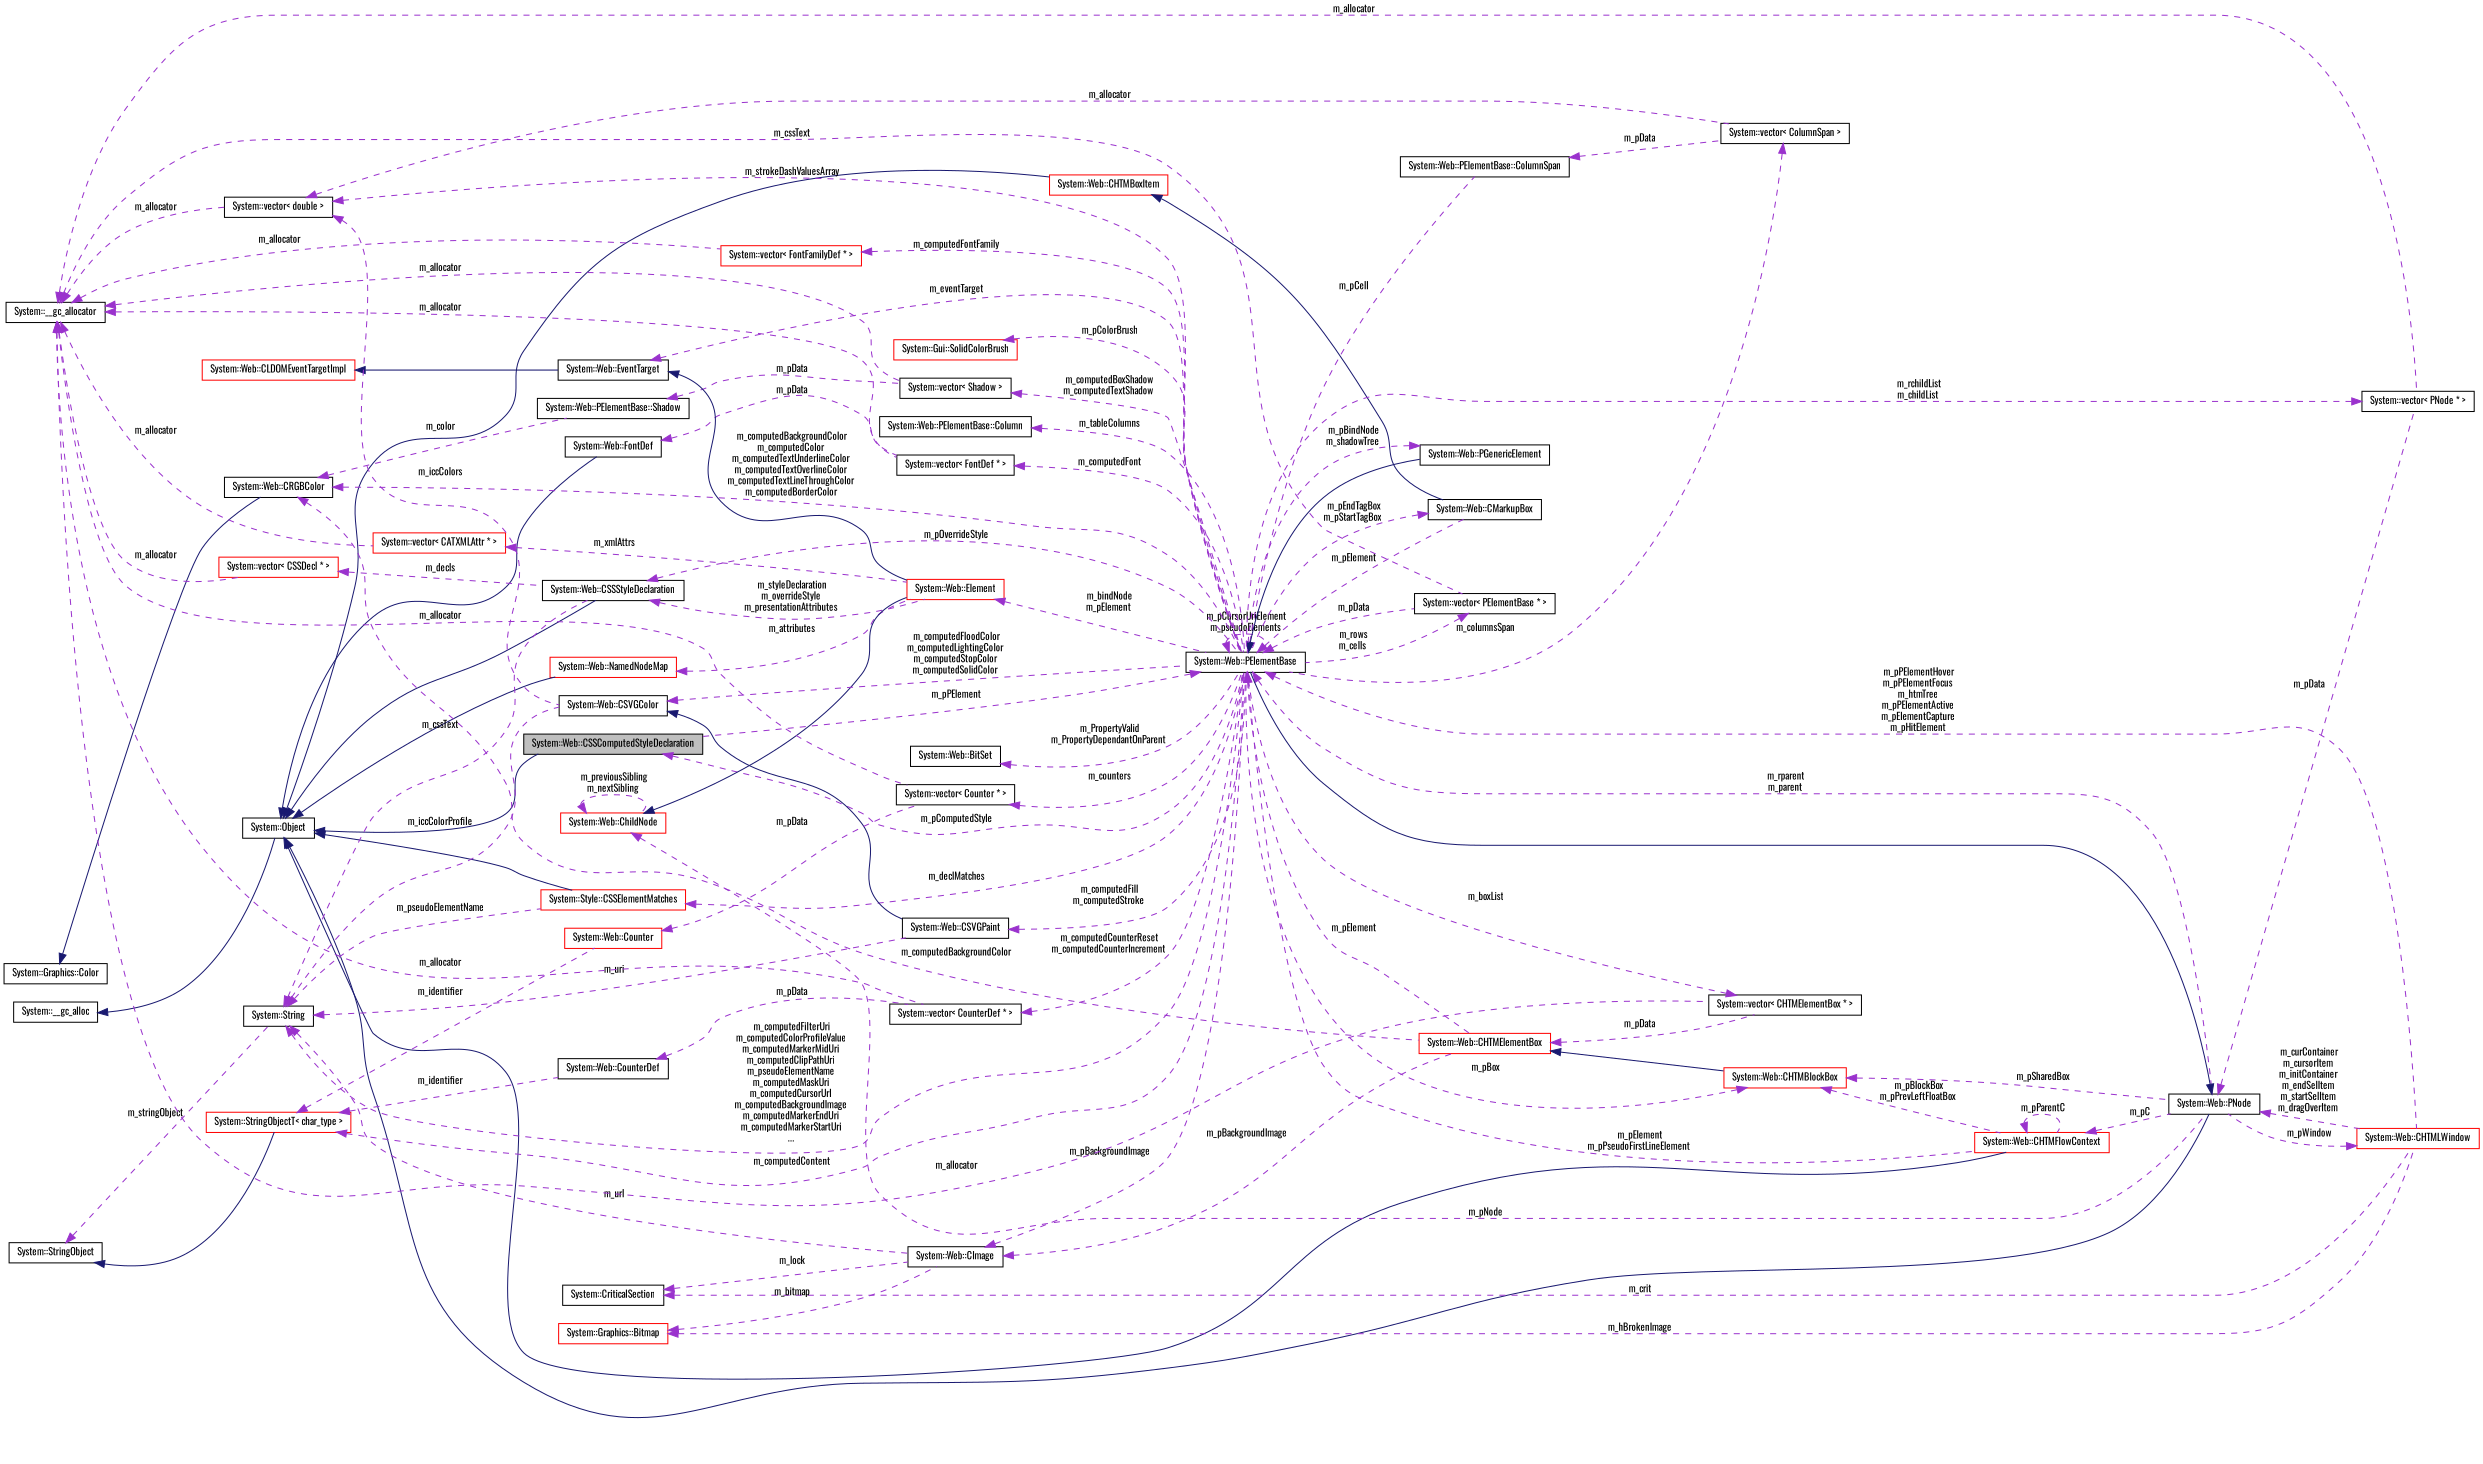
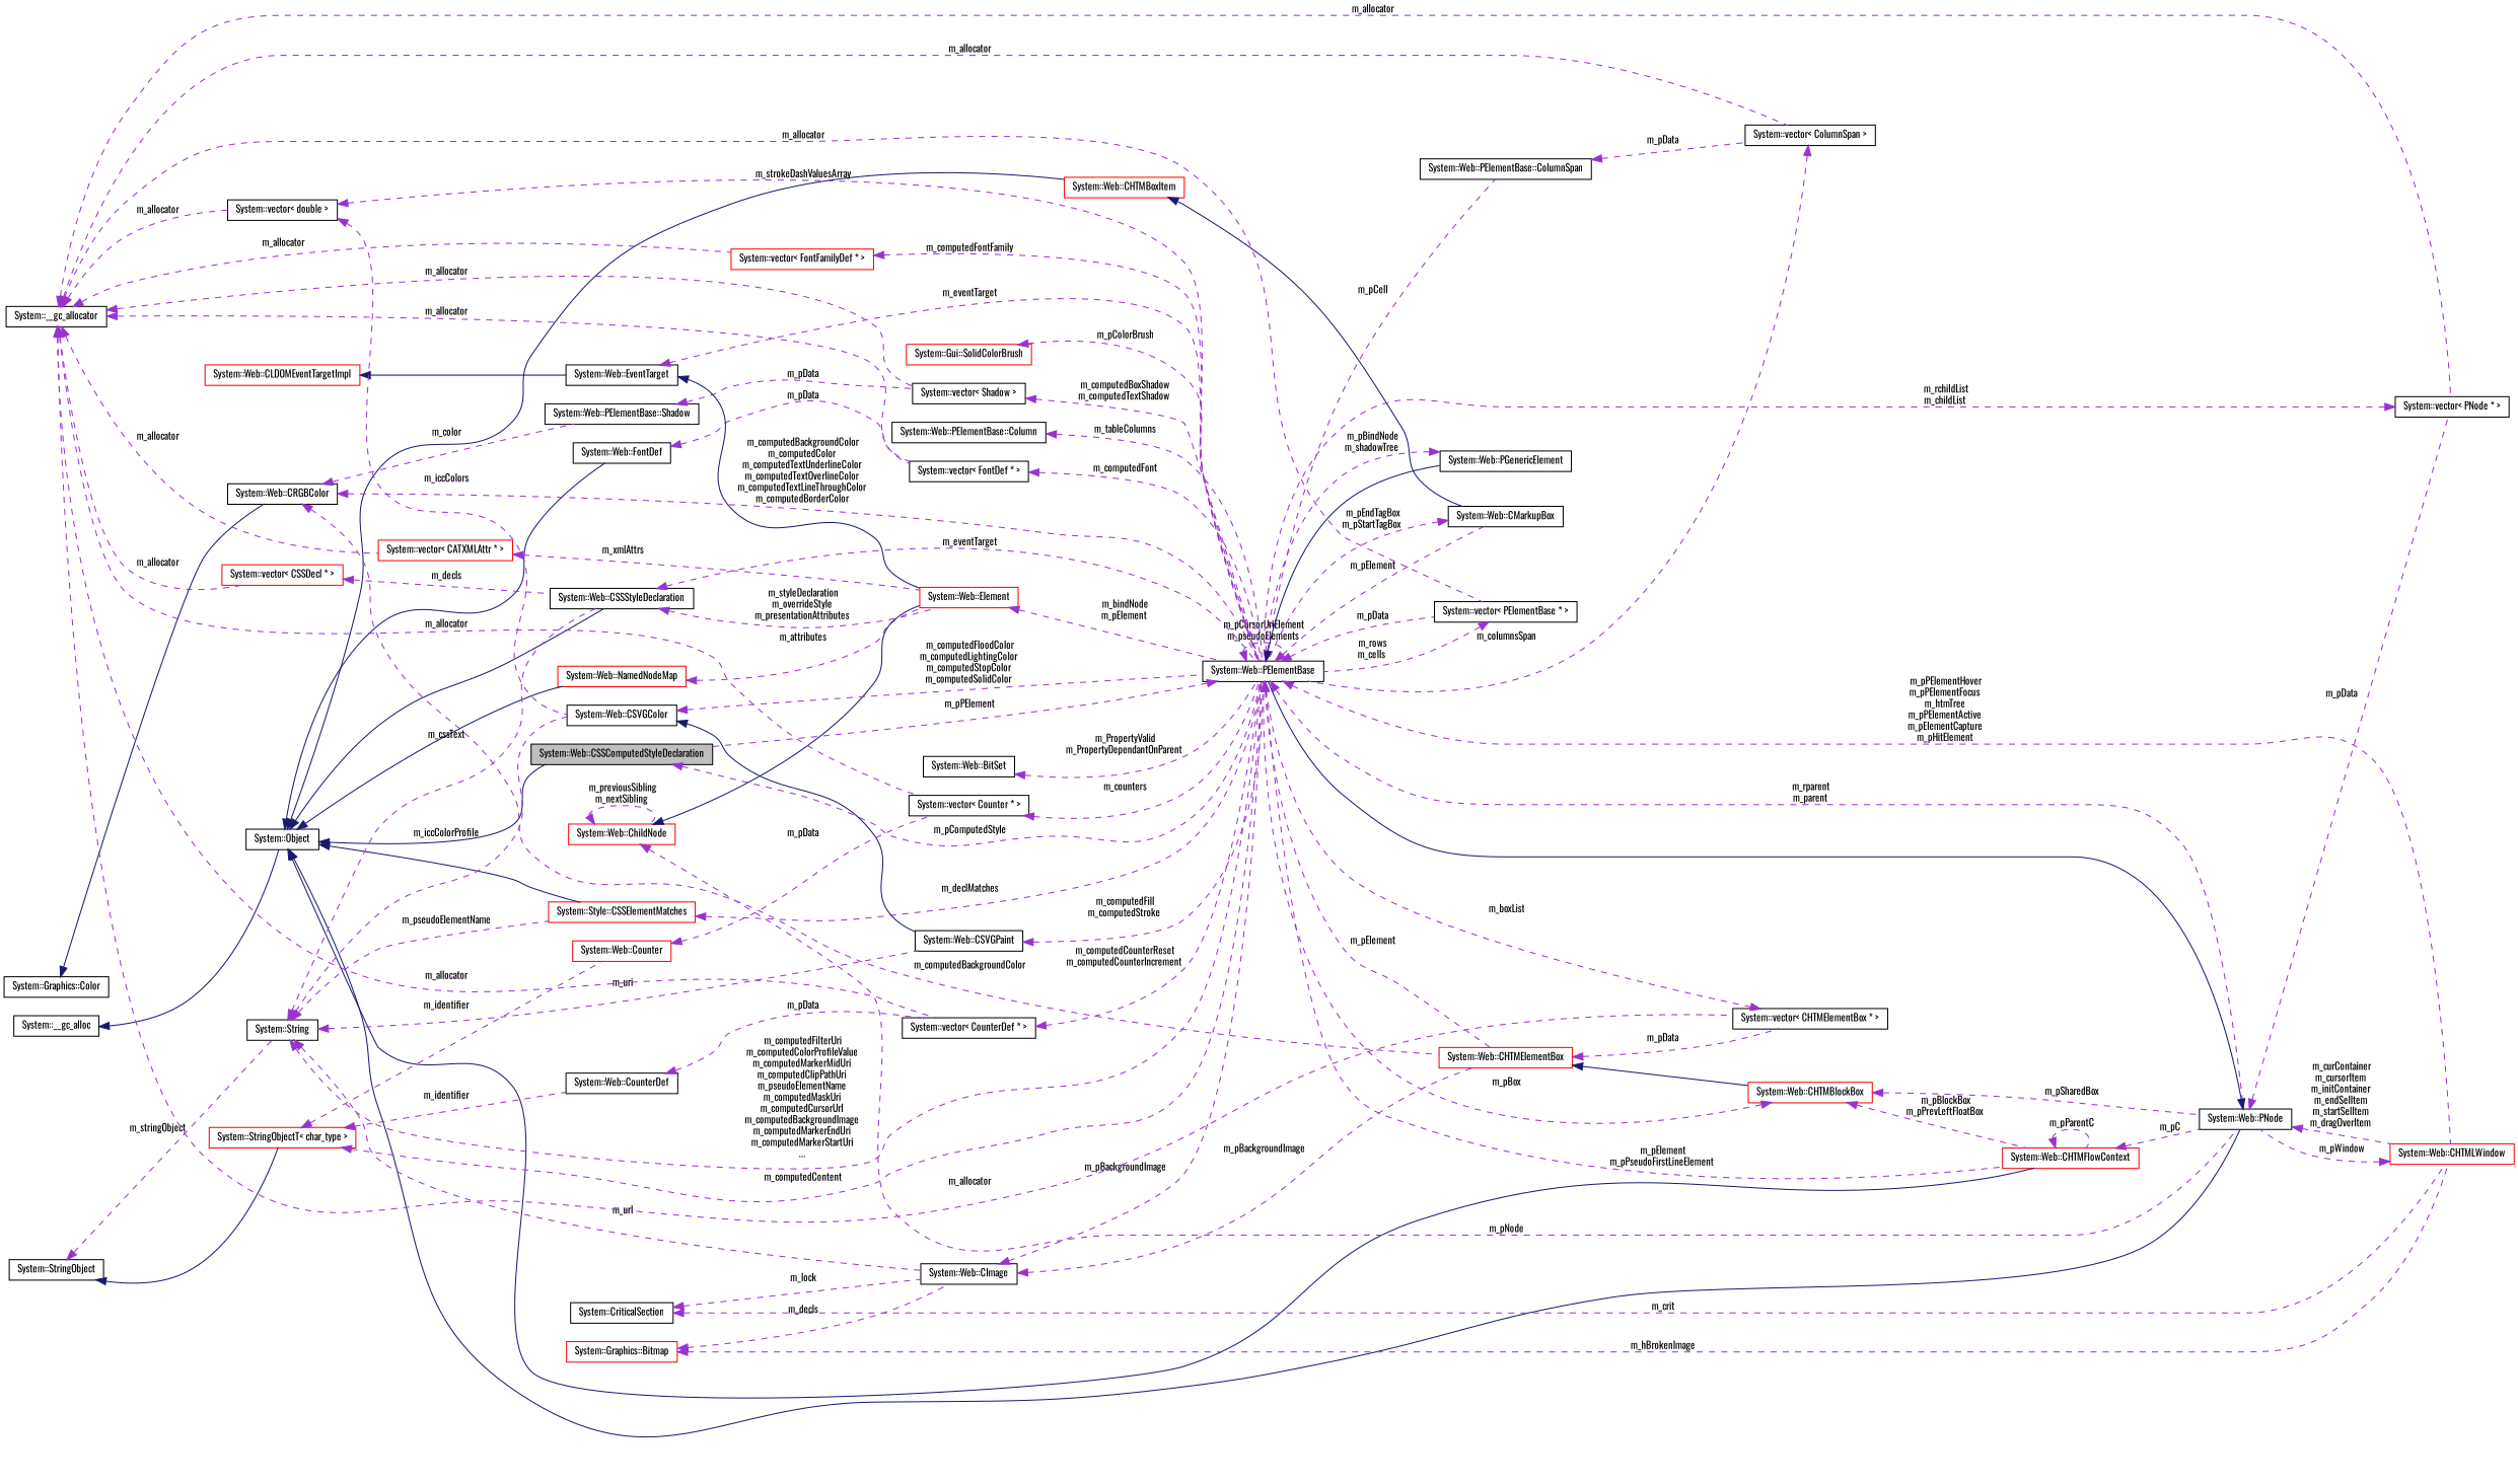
  digraph {
    fontname=Oswald
    rankdir=LR
    node [color=black fillcolor=white fontname=Oswald fontsize=10 shape=record style=filled]
    edge [color=darkorchid3 dir=back fontname=Oswald fontsize=10 labelfontname=Helvetica labelfontsize=10 style=dashed]
    n1 [fillcolor=grey75 fontcolor=black height=0.2 label="System::Web::CSSComputedStyleDeclaration" width=0.4]
    n2 [height=0.2 label="System::Web::PElementBase" width=0.4]
    n3 [height=0.2 label="System::Web::PNode" width=0.4]
    n4 [color=red height=0.2 label="System::Web::CHTMFlowContext" width=0.4]
    n5 [color=red height=0.2 label="System::Web::CHTMLWindow" width=0.4]
    n6 [color=red height=0.2 label="System::Web::CHTMElementBox" width=0.4]
    n7 [height=0.2 label="System::Web::CMarkupBox" width=0.4]
    n8 [height=0.2 label="System::vector\< PElementBase * \>" width=0.4]
    n9 [height=0.2 label="System::Web::PElementBase::ColumnSpan" width=0.4]
    n10 [height=0.2 label="System::Web::PGenericElement" width=0.4]
    n11 [height=0.2 label="System::Object" width=0.4]
    n12 [color=red height=0.2 label="System::Web::CHTMBoxItem" width=0.4]
    n13 [height=0.2 label="System::Web::FontDef" width=0.4]
    n14 [height=0.2 label="System::Web::CSSStyleDeclaration" width=0.4]
    n15 [color=red height=0.2 label="System::Web::NamedNodeMap" width=0.4]
    n16 [color=red height=0.2 label="System::Style::CSSElementMatches" width=0.4]
    n17 [height=0.2 label="System::vector\< PNode * \>" width=0.4]
    n18 [height=0.2 label="System::StringObject" width=0.4]
    n19 [height=0.2 label="System::String" width=0.4]
    n20 [color=red height=0.2 label="System::StringObjectT\< char_type \>" width=0.4]
    n21 [height=0.2 label="System::vector\< FontDef * \>" width=0.4]
    n22 [color=red height=0.2 label="System::Web::Element" width=0.4]
    n23 [height=0.2 label="System::__gc_alloc" width=0.4]
    n24 [color=red height=0.2 label="System::Web::CHTMBlockBox" width=0.4]
    n25 [height=0.2 label="System::vector\< CHTMElementBox * \>" width=0.4]
    n26 [height=0.2 label="System::vector\< ColumnSpan \>" width=0.4]
    n27 [height=0.2 label="System::CriticalSection" width=0.4]
    n28 [height=0.2 label="System::Web::CImage" width=0.4]
    n29 [color=red height=0.2 label="System::Graphics::Bitmap" width=0.4]
    n30 [color=red height=0.2 label="System::Web::ChildNode" width=0.4]
    n31 [height=0.2 label="System::Web::CRGBColor" width=0.4]
    n32 [height=0.2 label="System::Web::PElementBase::Shadow" width=0.4]
    n33 [height=0.2 label="System::vector\< Shadow \>" width=0.4]
    n34 [height=0.2 label="System::Graphics::Color" width=0.4]
    n35 [height=0.2 label="System::Web::CSVGPaint" width=0.4]
    n36 [height=0.2 label="System::Web::CSVGColor" width=0.4]
    n37 [height=0.2 label="System::Web::CounterDef" width=0.4]
    n38 [color=red height=0.2 label="System::Web::Counter" width=0.4]
    n39 [height=0.2 label="System::Web::EventTarget" width=0.4]
    n40 [color=red height=0.2 label="System::Web::CLDOMEventTargetImpl" width=0.4]
    n41 [height=0.2 label="System::vector\< CounterDef * \>" width=0.4]
    n42 [height=0.2 label="System::__gc_allocator" width=0.4]
    n43 [height=0.2 label="System::vector\< Counter * \>" width=0.4]
    n44 [height=0.2 label="System::vector\< double \>" width=0.4]
    n45 [color=red height=0.2 label="System::vector\< CSSDecl * \>" width=0.4]
    n46 [color=red height=0.2 label="System::vector\< CATXMLAttr * \>" width=0.4]
    n47 [color=red height=0.2 label="System::vector\< FontFamilyDef * \>" width=0.4]
    n48 [height=0.2 label="System::Web::PElementBase::Column" width=0.4]
    n49 [height=0.2 label="System::Web::BitSet" width=0.4]
    n50 [color=red height=0.2 label="System::Gui::SolidColorBrush" width=0.4]
    n1 -> n2 [label=" m_pComputedStyle"]
    n2 -> n1 [label=" m_pPElement"]
    n2 -> n2 [label=" m_pCursorUriElement\nm_pseudoElements"]
    n2 -> n3 [label=" m_rparent\nm_parent"]
    n2 -> n4 [label=" m_pElement\nm_pPseudoFirstLineElement"]
    n2 -> n5 [label=" m_pPElementHover\nm_pPElementFocus\nm_htmTree\nm_pPElementActive\nm_pElementCapture\nm_pHitElement"]
    n2 -> n6 [label=" m_pElement"]
    n2 -> n7 [label=" m_pElement"]
    n2 -> n8 [label=" m_pData"]
    n2 -> n9 [label=" m_pCell"]
    n2 -> n10 [color=midnightblue style=solid]
    n3 -> n2 [color=midnightblue style=solid]
    n3 -> n5 [label=" m_curContainer\nm_cursorItem\nm_initContainer\nm_endSelItem\nm_startSelItem\nm_dragOverItem"]
    n3 -> n17 [label=" m_pData"]
    n4 -> n3 [label=" m_pC"]
    n4 -> n4 [label=" m_pParentC"]
    n5 -> n3 [label=" m_pWindow"]
    n6 -> n24 [color=midnightblue style=solid]
    n6 -> n25 [label=" m_pData"]
    n7 -> n2 [label=" m_pEndTagBox\nm_pStartTagBox"]
    n8 -> n2 [label=" m_rows\nm_cells"]
    n9 -> n26 [label=" m_pData"]
    n10 -> n2 [label=" m_pBindNode\nm_shadowTree"]
    n11 -> n1 [color=midnightblue style=solid]
    n11 -> n3 [color=midnightblue style=solid]
    n11 -> n4 [color=midnightblue style=solid]
    n11 -> n12 [color=midnightblue style=solid]
    n11 -> n13 [color=midnightblue style=solid]
    n11 -> n14 [color=midnightblue style=solid]
    n11 -> n15 [color=midnightblue style=solid]
    n11 -> n16 [color=midnightblue style=solid]
    n12 -> n7 [color=midnightblue style=solid]
    n13 -> n21 [label=" m_pData"]
-   n14 -> n2 [label=" m_pOverrideStyle"]
+   n14 -> n2 [label=" m_eventTarget"]
    n14 -> n22 [label=" m_styleDeclaration\nm_overrideStyle\nm_presentationAttributes"]
    n15 -> n22 [label=" m_attributes"]
    n16 -> n2 [label=" m_declMatches"]
    n17 -> n2 [label=" m_rchildList\nm_childList"]
    n18 -> n19 [label=" m_stringObject"]
    n18 -> n20 [color=midnightblue style=solid]
    n19 -> n2 [label=" m_computedFilterUri\nm_computedColorProfileValue\nm_computedMarkerMidUri\nm_computedClipPathUri\nm_pseudoElementName\nm_computedMaskUri\nm_computedCursorUrl\nm_computedBackgroundImage\nm_computedMarkerEndUri\nm_computedMarkerStartUri\n..."]
    n19 -> n14 [label=" m_cssText"]
    n19 -> n16 [label=" m_pseudoElementName"]
    n19 -> n28 [label=" m_url"]
    n19 -> n35 [label=" m_uri"]
    n19 -> n36 [label=" m_iccColorProfile"]
    n20 -> n2 [label=" m_computedContent"]
    n20 -> n37 [label=" m_identifier"]
    n20 -> n38 [label=" m_identifier"]
    n21 -> n2 [label=" m_computedFont"]
    n22 -> n2 [label=" m_bindNode\nm_pElement"]
    n23 -> n11 [color=midnightblue style=solid]
    n24 -> n2 [label=" m_pBox"]
    n24 -> n3 [label=" m_pSharedBox"]
    n24 -> n4 [label=" m_pBlockBox\nm_pPrevLeftFloatBox"]
    n25 -> n2 [label=" m_boxList"]
    n26 -> n2 [label=" m_columnsSpan"]
    n27 -> n5 [label=" m_crit"]
    n27 -> n28 [label=" m_lock"]
    n28 -> n2 [label=" m_pBackgroundImage"]
    n28 -> n6 [label=" m_pBackgroundImage"]
    n29 -> n5 [label=" m_hBrokenImage"]
-   n29 -> n28 [label=" m_bitmap"]
+   n29 -> n28 [label=" m_decls"]
    n30 -> n3 [label=" m_pNode"]
    n30 -> n22 [color=midnightblue style=solid]
    n30 -> n30 [label=" m_previousSibling\nm_nextSibling"]
    n31 -> n2 [label=" m_computedBackgroundColor\nm_computedColor\nm_computedTextUnderlineColor\nm_computedTextOverlineColor\nm_computedTextLineThroughColor\nm_computedBorderColor"]
    n31 -> n6 [label=" m_computedBackgroundColor"]
    n31 -> n32 [label=" m_color"]
    n32 -> n33 [label=" m_pData"]
    n33 -> n2 [label=" m_computedBoxShadow\nm_computedTextShadow"]
    n34 -> n31 [color=midnightblue style=solid]
    n35 -> n2 [label=" m_computedFill\nm_computedStroke"]
    n36 -> n2 [label=" m_computedFloodColor\nm_computedLightingColor\nm_computedStopColor\nm_computedSolidColor"]
    n36 -> n35 [color=midnightblue style=solid]
    n37 -> n41 [label=" m_pData"]
    n38 -> n43 [label=" m_pData"]
    n39 -> n2 [label=" m_eventTarget"]
    n39 -> n22 [color=midnightblue style=solid]
    n40 -> n39 [color=midnightblue style=solid]
    n41 -> n2 [label=" m_computedCounterReset\nm_computedCounterIncrement"]
-   n42 -> n8 [label=" m_cssText"]
+   n42 -> n8 [label=" m_allocator"]
    n42 -> n17 [label=" m_allocator"]
    n42 -> n21 [label=" m_allocator"]
    n42 -> n25 [label=" m_allocator"]
-   n44 -> n26 [label=" m_allocator"]
+   n42 -> n26 [label=" m_allocator"]
    n42 -> n33 [label=" m_allocator"]
    n42 -> n41 [label=" m_allocator"]
    n42 -> n43 [label=" m_allocator"]
    n42 -> n44 [label=" m_allocator"]
    n42 -> n45 [label=" m_allocator"]
    n42 -> n46 [label=" m_allocator"]
    n42 -> n47 [label=" m_allocator"]
    n43 -> n2 [label=" m_counters"]
    n44 -> n2 [label=" m_strokeDashValuesArray"]
    n44 -> n36 [label=" m_iccColors"]
    n45 -> n14 [label=" m_decls"]
    n46 -> n22 [label=" m_xmlAttrs"]
    n47 -> n2 [label=" m_computedFontFamily"]
    n48 -> n2 [label=" m_tableColumns"]
    n49 -> n2 [label=" m_PropertyValid\nm_PropertyDependantOnParent"]
    n50 -> n2 [label=" m_pColorBrush"]
  }
